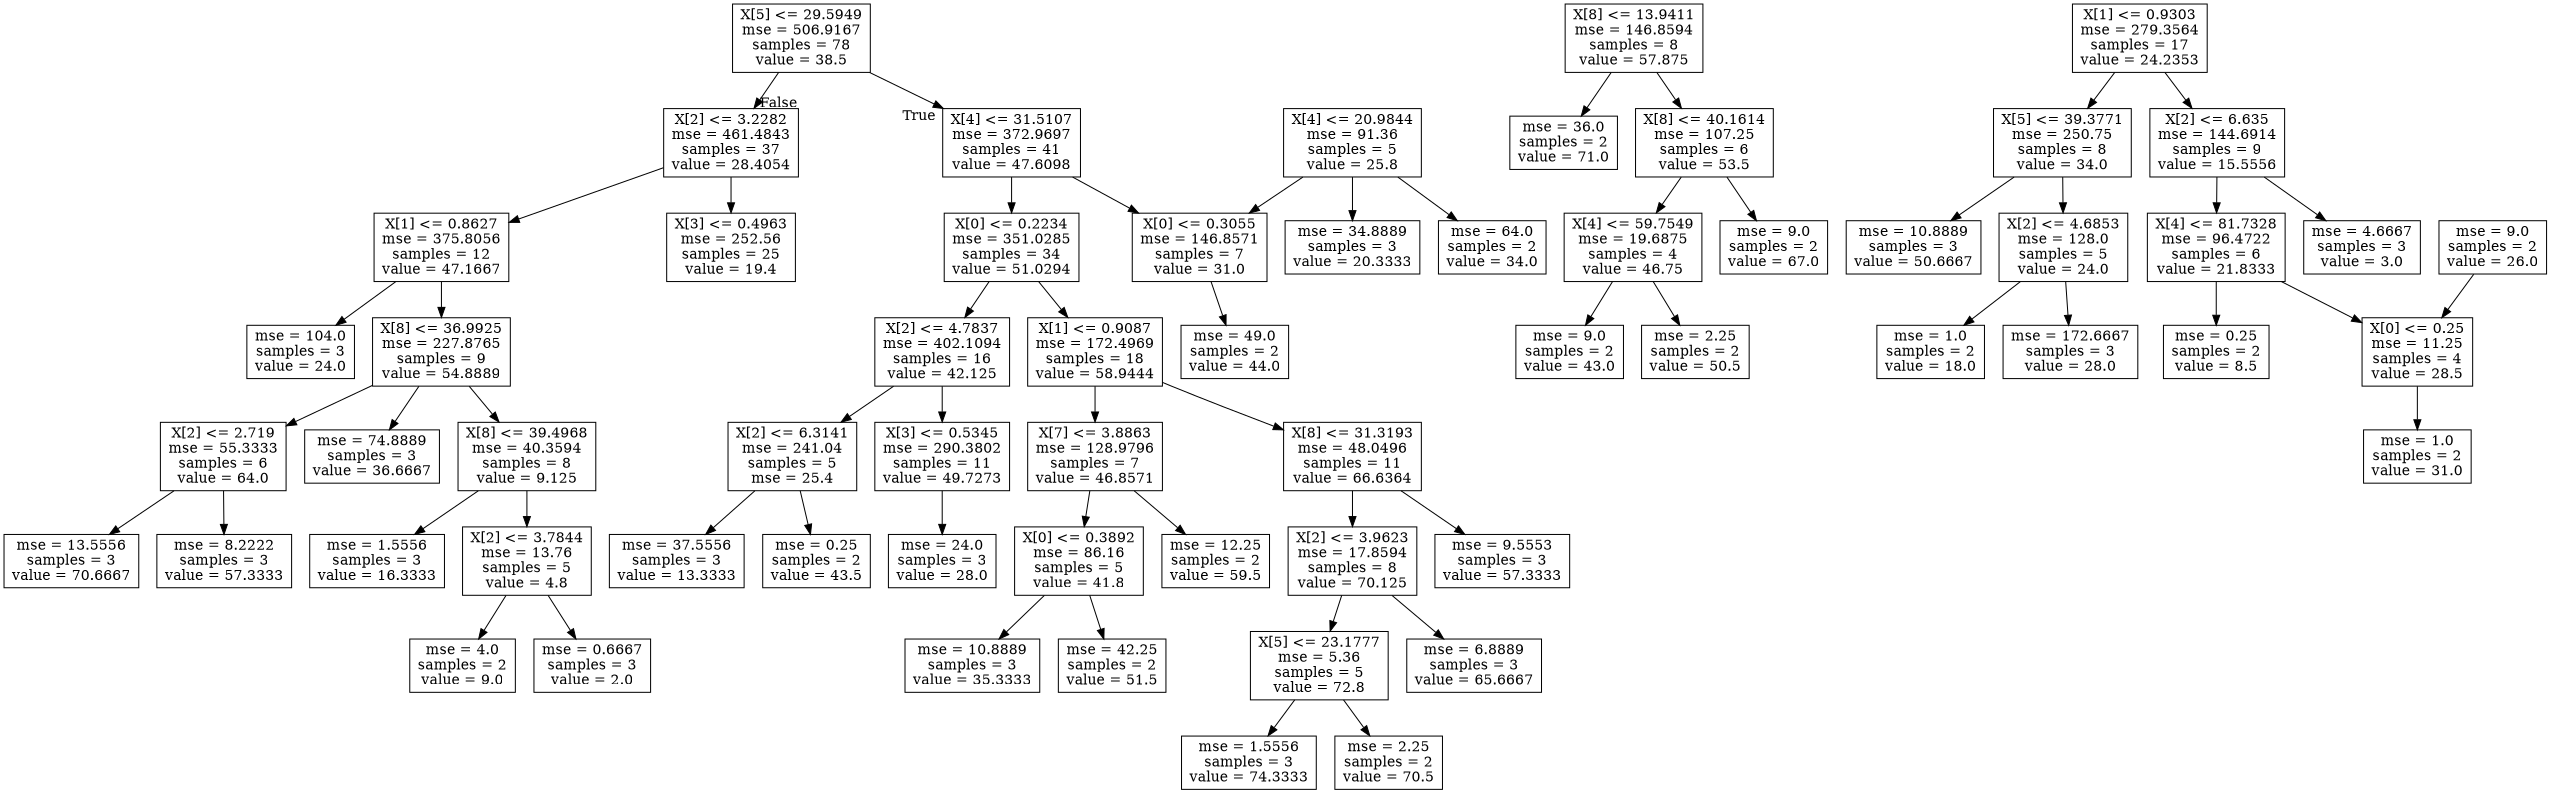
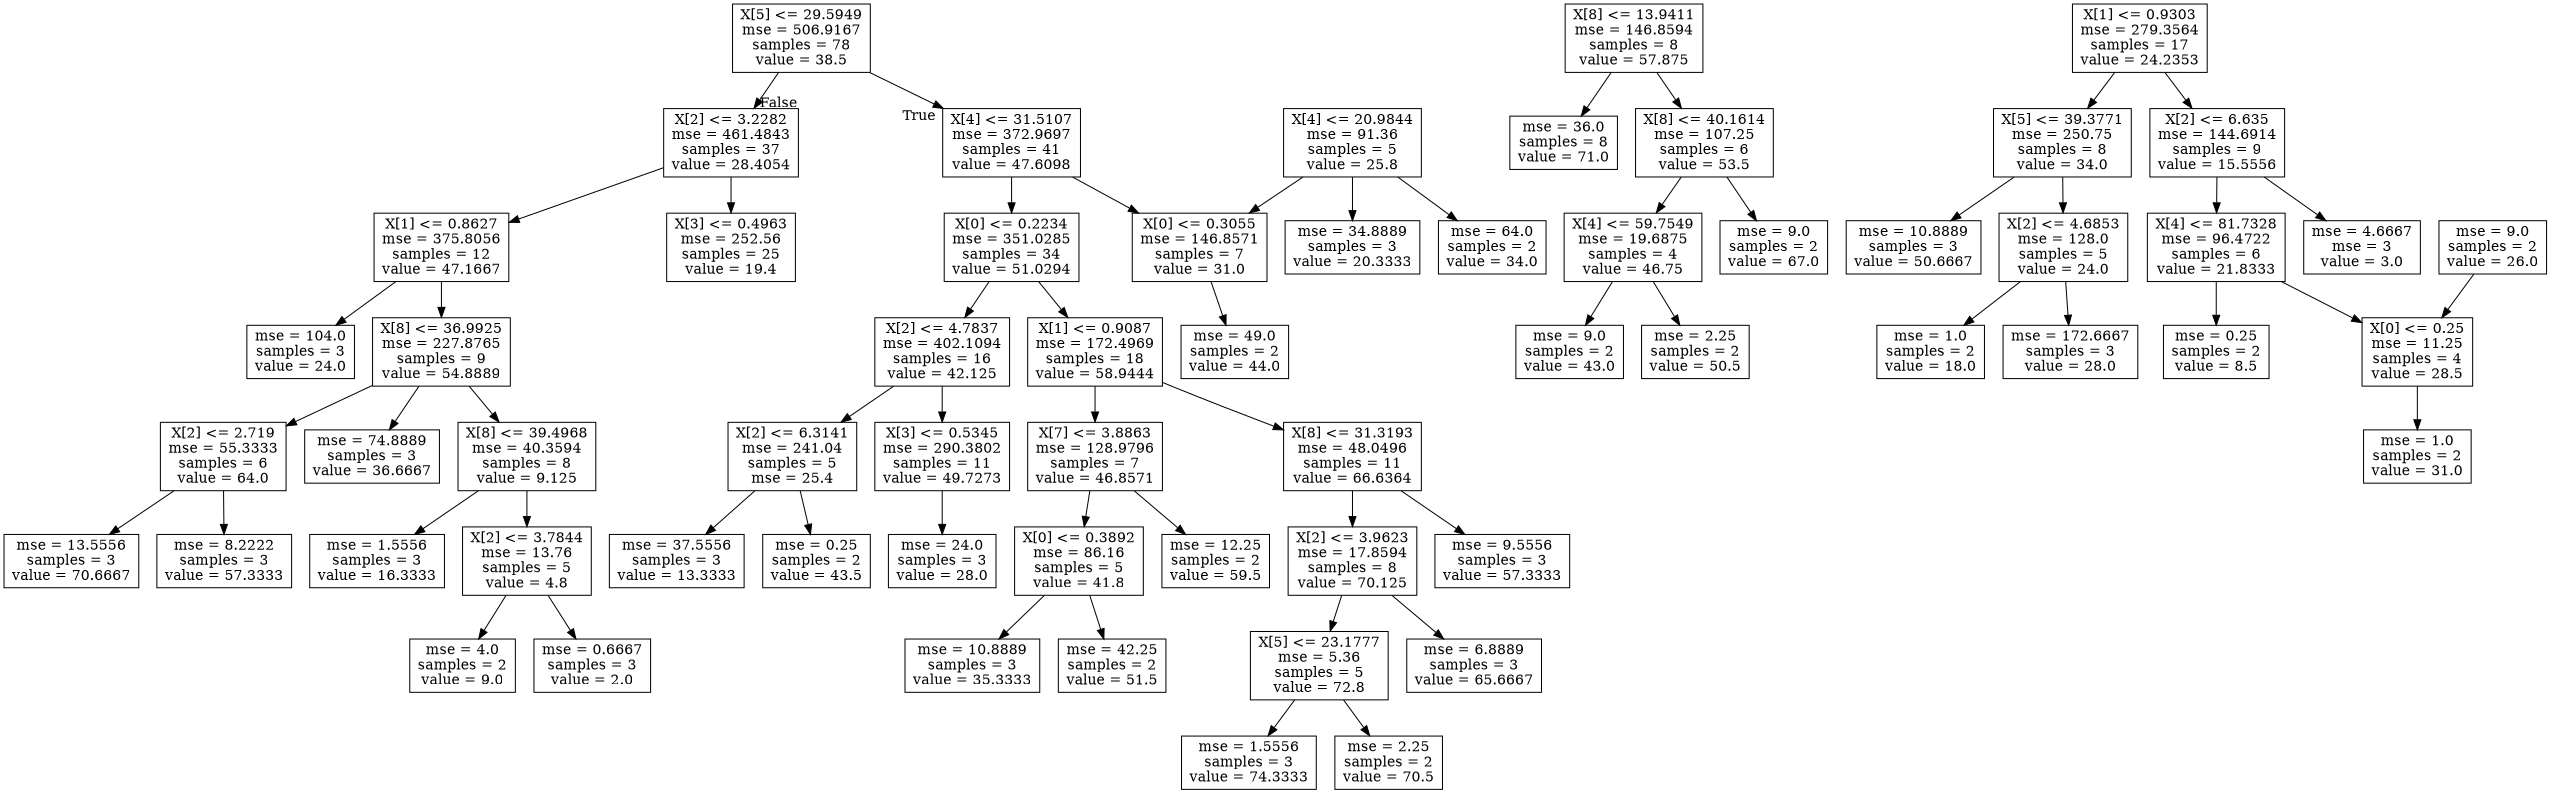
  digraph {
    node [shape=box]
    n1 [label="X[5] <= 29.5949\nmse = 506.9167\nsamples = 78\nvalue = 38.5"]
    n2 [label="X[4] <= 31.5107\nmse = 372.9697\nsamples = 41\nvalue = 47.6098"]
    n3 [label="X[2] <= 3.2282\nmse = 461.4843\nsamples = 37\nvalue = 28.4054"]
    n4 [label="X[0] <= 0.3055\nmse = 146.8571\nsamples = 7\nvalue = 31.0"]
    n5 [label="X[0] <= 0.2234\nmse = 351.0285\nsamples = 34\nvalue = 51.0294"]
    n6 [label="X[1] <= 0.8627\nmse = 375.8056\nsamples = 12\nvalue = 47.1667"]
    n7 [label="X[3] <= 0.4963\nmse = 252.56\nsamples = 25\nvalue = 19.4"]
    n8 [label="mse = 49.0\nsamples = 2\nvalue = 44.0"]
    n9 [label="X[2] <= 4.7837\nmse = 402.1094\nsamples = 16\nvalue = 42.125"]
    n10 [label="X[1] <= 0.9087\nmse = 172.4969\nsamples = 18\nvalue = 58.9444"]
    n11 [label="X[4] <= 20.9844\nmse = 91.36\nsamples = 5\nvalue = 25.8"]
    n12 [label="mse = 34.8889\nsamples = 3\nvalue = 20.3333"]
    n13 [label="mse = 64.0\nsamples = 2\nvalue = 34.0"]
    n14 [label="X[3] <= 0.5345\nmse = 290.3802\nsamples = 11\nvalue = 49.7273"]
    n15 [label="X[2] <= 6.3141\nmse = 241.04\nsamples = 5\nmse = 25.4"]
    n16 [label="X[8] <= 31.3193\nmse = 48.0496\nsamples = 11\nvalue = 66.6364"]
    n17 [label="X[7] <= 3.8863\nmse = 128.9796\nsamples = 7\nvalue = 46.8571"]
    n18 [label="mse = 24.0\nsamples = 3\nvalue = 28.0"]
    n19 [label="mse = 37.5556\nsamples = 3\nvalue = 13.3333"]
    n20 [label="mse = 0.25\nsamples = 2\nvalue = 43.5"]
    n21 [label="X[8] <= 13.9411\nmse = 146.8594\nsamples = 8\nvalue = 57.875"]
-   n22 [label="mse = 36.0\nsamples = 2\nvalue = 71.0"]
+   n22 [label="mse = 36.0\nsamples = 8\nvalue = 71.0"]
    n23 [label="X[8] <= 40.1614\nmse = 107.25\nsamples = 6\nvalue = 53.5"]
    n24 [label="X[4] <= 59.7549\nmse = 19.6875\nsamples = 4\nvalue = 46.75"]
    n25 [label="mse = 9.0\nsamples = 2\nvalue = 67.0"]
    n26 [label="mse = 9.0\nsamples = 2\nvalue = 43.0"]
    n27 [label="mse = 2.25\nsamples = 2\nvalue = 50.5"]
-   n28 [label="mse = 9.5553\nsamples = 3\nvalue = 57.3333"]
+   n28 [label="mse = 9.5556\nsamples = 3\nvalue = 57.3333"]
    n29 [label="X[2] <= 3.9623\nmse = 17.8594\nsamples = 8\nvalue = 70.125"]
    n30 [label="mse = 12.25\nsamples = 2\nvalue = 59.5"]
    n31 [label="X[0] <= 0.3892\nmse = 86.16\nsamples = 5\nvalue = 41.8"]
    n32 [label="X[5] <= 23.1777\nmse = 5.36\nsamples = 5\nvalue = 72.8"]
    n33 [label="mse = 6.8889\nsamples = 3\nvalue = 65.6667"]
    n34 [label="mse = 1.5556\nsamples = 3\nvalue = 74.3333"]
    n35 [label="mse = 2.25\nsamples = 2\nvalue = 70.5"]
    n36 [label="mse = 10.8889\nsamples = 3\nvalue = 35.3333"]
    n37 [label="mse = 42.25\nsamples = 2\nvalue = 51.5"]
    n38 [label="mse = 104.0\nsamples = 3\nvalue = 24.0"]
    n39 [label="X[8] <= 36.9925\nmse = 227.8765\nsamples = 9\nvalue = 54.8889"]
    n40 [label="X[2] <= 2.719\nmse = 55.3333\nsamples = 6\nvalue = 64.0"]
    n41 [label="mse = 74.8889\nsamples = 3\nvalue = 36.6667"]
    n42 [label="X[8] <= 39.4968\nmse = 40.3594\nsamples = 8\nvalue = 9.125"]
    n43 [label="mse = 13.5556\nsamples = 3\nvalue = 70.6667"]
    n44 [label="mse = 8.2222\nsamples = 3\nvalue = 57.3333"]
    n45 [label="mse = 1.5556\nsamples = 3\nvalue = 16.3333"]
    n46 [label="X[2] <= 3.7844\nmse = 13.76\nsamples = 5\nvalue = 4.8"]
    n47 [label="X[1] <= 0.9303\nmse = 279.3564\nsamples = 17\nvalue = 24.2353"]
    n48 [label="X[5] <= 39.3771\nmse = 250.75\nsamples = 8\nvalue = 34.0"]
    n49 [label="X[2] <= 6.635\nmse = 144.6914\nsamples = 9\nvalue = 15.5556"]
    n50 [label="mse = 4.0\nsamples = 2\nvalue = 9.0"]
    n51 [label="mse = 0.6667\nsamples = 3\nvalue = 2.0"]
    n52 [label="mse = 10.8889\nsamples = 3\nvalue = 50.6667"]
    n53 [label="X[2] <= 4.6853\nmse = 128.0\nsamples = 5\nvalue = 24.0"]
    n54 [label="X[4] <= 81.7328\nmse = 96.4722\nsamples = 6\nvalue = 21.8333"]
-   n55 [label="mse = 4.6667\nsamples = 3\nvalue = 3.0"]
+   n55 [label="mse = 4.6667\nmse = 3\nvalue = 3.0"]
    n56 [label="mse = 1.0\nsamples = 2\nvalue = 18.0"]
    n57 [label="mse = 172.6667\nsamples = 3\nvalue = 28.0"]
    n58 [label="X[0] <= 0.25\nmse = 11.25\nsamples = 4\nvalue = 28.5"]
    n59 [label="mse = 0.25\nsamples = 2\nvalue = 8.5"]
    n60 [label="mse = 1.0\nsamples = 2\nvalue = 31.0"]
    n61 [label="mse = 9.0\nsamples = 2\nvalue = 26.0"]
    n1 -> n2 [headlabel=True labelangle=45 labeldistance=2.5]
    n1 -> n3 [headlabel=False labelangle=-45 labeldistance=2.5]
    n2 -> n4
    n2 -> n5
    n3 -> n6
    n3 -> n7
    n4 -> n8
    n5 -> n9
    n5 -> n10
    n6 -> n38
    n6 -> n39
    n9 -> n14
    n9 -> n15
    n10 -> n16
    n10 -> n17
    n11 -> n4
    n11 -> n12
    n11 -> n13
    n14 -> n18
    n15 -> n19
    n15 -> n20
    n16 -> n28
    n16 -> n29
    n17 -> n30
    n17 -> n31
    n21 -> n22
    n21 -> n23
    n23 -> n24
    n23 -> n25
    n24 -> n26
    n24 -> n27
    n29 -> n32
    n29 -> n33
    n31 -> n36
    n31 -> n37
    n32 -> n34
    n32 -> n35
    n39 -> n40
    n39 -> n41
    n39 -> n42
    n40 -> n43
    n40 -> n44
    n42 -> n45
    n42 -> n46
    n46 -> n50
    n46 -> n51
    n47 -> n48
    n47 -> n49
    n48 -> n52
    n48 -> n53
    n49 -> n54
    n49 -> n55
    n53 -> n56
    n53 -> n57
    n54 -> n58
    n54 -> n59
    n58 -> n60
    n61 -> n58
  }
